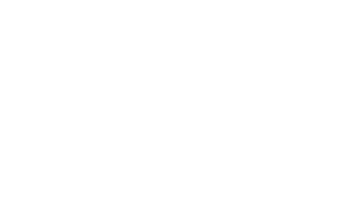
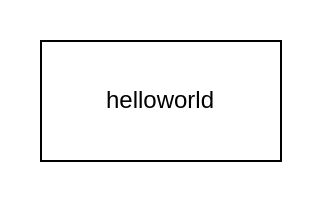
  <mxCell id="0" />
  <mxCell id="1" parent="0" />
+ <mxCell id="2" value="helloworld" style="rounded=0;whiteSpace=wrap;html=1;" vertex="1" parent="1"><mxGeometry x="20" y="20" width="120" height="60" as="geometry" /></mxCell>
